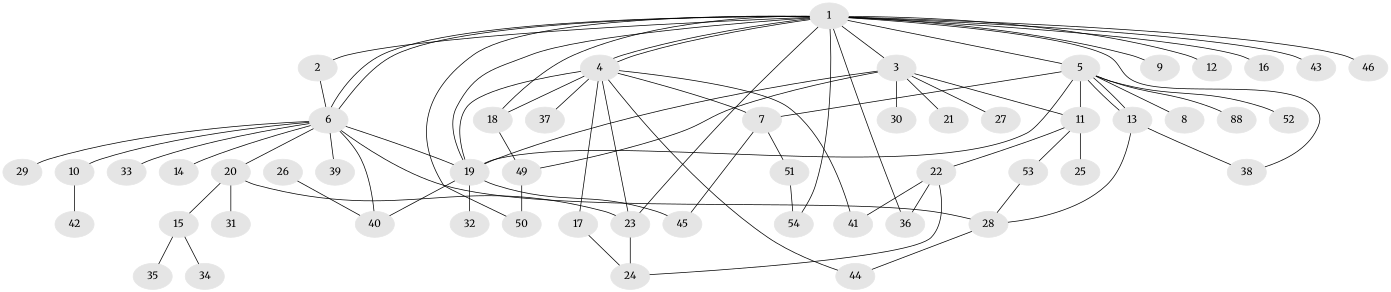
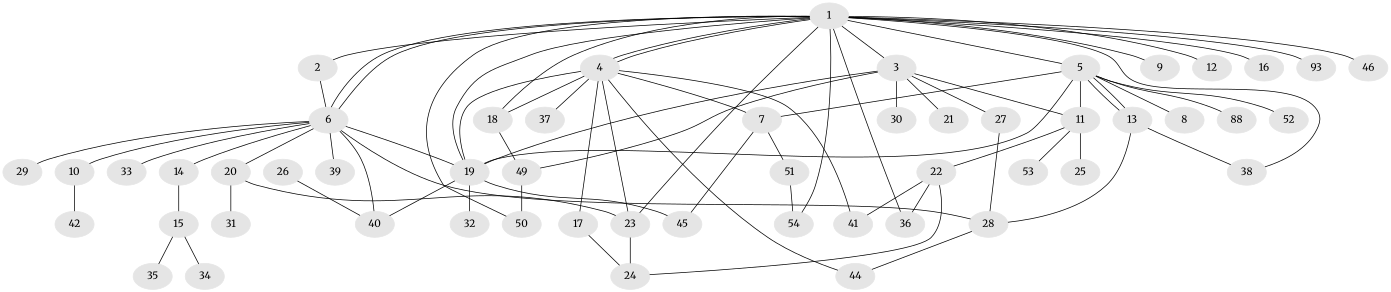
  graph {
    fontname=Merriweather
    node [color=gray90 fontname=Merriweather style=filled]
    edge [fontname=Merriweather]
    1
    2
    3
    4
    5
    6
    9
    12
    16
    18
    19
    23
    36
    38
-   43
+   43 [label=93]
    46
    50
    54
    11
    21
    27
    30
    49
    7
    17
    37
    41
    44
    8
    13
    n31 [label=88]
    52
    40
    10
    14
    20
    28
    29
    33
    39
    45
    32
    24
    22
    25
    53
    51
    42
    15
    31
    34
    35
    26
    1 -- 2
    1 -- 3
    1 -- 4
    1 -- 4
    1 -- 5
    1 -- 6
    1 -- 6
    1 -- 9
    1 -- 12
    1 -- 16
    1 -- 18
    1 -- 19
    1 -- 23
    1 -- 36
    1 -- 38
    1 -- 43
    1 -- 46
    1 -- 50
    1 -- 54
    2 -- 6
    3 -- 19
    3 -- 11
    3 -- 21
    3 -- 27
    3 -- 30
    3 -- 49
    4 -- 18
    4 -- 19
    4 -- 23
    4 -- 7
    4 -- 17
    4 -- 37
    4 -- 41
    4 -- 44
    5 -- 19
    5 -- 11
    5 -- 7
    5 -- 8
    5 -- 13
    5 -- 13
    5 -- n31
    5 -- 52
    6 -- 19
    6 -- 40
    6 -- 10
    6 -- 14
    6 -- 20
    6 -- 28
    6 -- 29
    6 -- 33
    6 -- 39
    18 -- 49
    19 -- 40
    19 -- 45
    19 -- 32
    23 -- 24
    11 -- 22
    11 -- 25
    11 -- 53
-   53 -- 28
+   27 -- 28
    49 -- 50
    7 -- 45
    7 -- 51
    17 -- 24
    13 -- 38
    13 -- 28
    10 -- 42
-   20 -- 15
+   14 -- 15
    20 -- 23
    20 -- 31
    28 -- 44
    22 -- 36
    22 -- 41
    22 -- 24
    51 -- 54
    15 -- 34
    15 -- 35
    26 -- 40
  }
